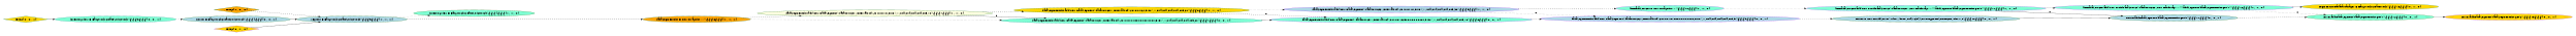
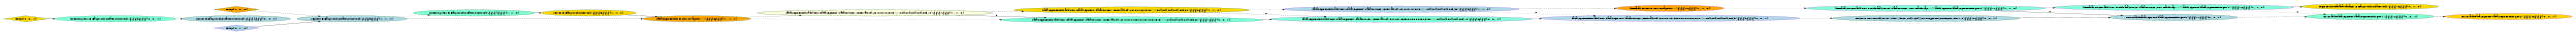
  digraph {
    rankdir=LR
    node [color=darkgreen fillcolor=aquamarine shape=ellipse style=filled]
    edge [style=solid]
    n1 [fillcolor=lightblue label="server.addDataSegment(dataSegmentList.get(0))@@@11@@@['0', '0', '1']"]
    n2 [label="server.addDataSegment(dataSegmentList.get(1))@@@12@@@['0', '0', '1']"]
    n3 [color=purple fillcolor=gold label="server.addDataSegment(dataSegmentList.get(2))@@@13@@@['0', '0', '1']"]
    n4 [label="inventoryView = EasyMock.createStrictMock()@@@4@@@['1', '1', '0']"]
+   n5 [color=teal fillcolor=gold label="server = EasyMock.niceMock()@@@5@@@['1', '1', '0']"]
    n6 [color=teal fillcolor=orange label="dataSegmentList = new ArrayList<>()@@@6@@@['1', '1', '1']"]
    n7 [fillcolor=lightblue label="server = new DruidServer(\"who\",\"host\",null,1234,ServerType.HISTORICAL,\"tier1\",0)@@@10@@@['0', '0', '1']"]
    n8 [fillcolor=orange label="setUp['1', '0', '0']" shape=diamond]
    n9 [fillcolor=lightblue label="request = EasyMock.createStrictMock()@@@5@@@['1', '1', '1']"]
    n10 [color=purple label="listDataSources.add(new DruidDataSource(\"datasource2\",new HashMap<>()).addSegment(dataSegmentList.get(1)))@@@12@@@['1', '1', '0']"]
    n11 [color=teal fillcolor=gold label="segmentsMetadataManager = EasyMock.createMock()@@@13@@@['0', '1', '0']"]
    n12 [color=purple fillcolor=lightblue label="dataSegmentList.add(new DataSegment(\"datasource2\",Intervals.of(\"2010-01-01T00:00:00.000Z/P1D\"),\"\",null,null,null,null,0x9,5))@@@9@@@['0', '0', '1']"]
    n13 [color=purple label="dataSegmentList.add(new DataSegment(\"datasource1\",Intervals.of(\"2010-01-22T00:00:00.000Z/P1D\"),\"\",null,null,null,null,0x9,10))@@@8@@@['0', '0', '1']"]
    n14 [fillcolor=lightyellow label="dataSegmentList.add(new DataSegment(\"datasource1\",Intervals.of(\"2010-01-01/P1D\"),\"\",null,null,null,null,0x9,10))@@@7@@@['1', '1', '0']"]
    n15 [color=teal label="dataSegmentList.add(new DataSegment(\"datasource1\",Intervals.of(\"2010-01-01T00:00:00.000Z/P1D\"),\"\",null,null,null,null,0x9,20))@@@7@@@['0', '0', '1']"]
    n16 [fillcolor=gold label="dataSegmentList.add(new DataSegment(\"datasource1\",Intervals.of(\"2010-01-22/P1D\"),\"\",null,null,null,null,0x9,20))@@@8@@@['1', '1', '0']"]
    n17 [color=purple label="listDataSources.add(new DruidDataSource(\"datasource1\",new HashMap<>()).addSegment(dataSegmentList.get(0)))@@@11@@@['1', '1', '0']"]
    n18 [color=purple fillcolor=lightblue label="dataSegmentList.add(new DataSegment(\"datasource2\",Intervals.of(\"2010-01-01/P1D\"),\"\",null,null,null,null,0x9,30))@@@9@@@['1', '1', '0']"]
    n19 [fillcolor=lightblue label="server = EasyMock.createStrictMock()@@@4@@@['0', '0', '1']"]
    n20 [color=teal label="inventoryView = EasyMock.createStrictMock()@@@3@@@['0', '0', '1']"]
-   n21 [color=purple label="listDataSources = new ArrayList<>()@@@10@@@['1', '1', '0']"]
+   n21 [color=purple fillcolor=orange label="listDataSources = new ArrayList<>()@@@10@@@['1', '1', '0']"]
    n22 [color=teal fillcolor=gold label="setUp['0', '0', '1']" shape=diamond]
-   n23 [color=purple fillcolor=gold label="setUp['0', '1', '0']" shape=diamond]
+   n23 [color=purple fillcolor=lightblue label="setUp['0', '1', '0']" shape=diamond]
    n1 -> n2 [style=dashed]
    n2 -> n3
+   n4 -> n5
+   n5 -> n6
    n6 -> n14 [style=dashed]
    n6 -> n15 [style=dotted]
    n7 -> n1
    n8 -> n9 [style=dashed]
    n9 -> n4 [style=dotted]
    n9 -> n6 [style=dashed]
    n10 -> n2 [label=0 style=dotted]
    n10 -> n11
    n12 -> n7 [style=dashed]
    n13 -> n12 [style=dashed]
    n14 -> n15 [label=0]
    n14 -> n16 [style=dashed]
    n15 -> n13
    n16 -> n13 [label=0 style=dashed]
    n16 -> n18 [style=dotted]
    n17 -> n1 [label=0]
    n17 -> n10 [style=dashed]
    n18 -> n12 [label=0 style=dotted]
    n18 -> n21 [style=dashed]
-   n19 -> n9
    n20 -> n19 [style=dotted]
    n21 -> n17 [style=dotted]
    n22 -> n20
    n23 -> n9
  }
